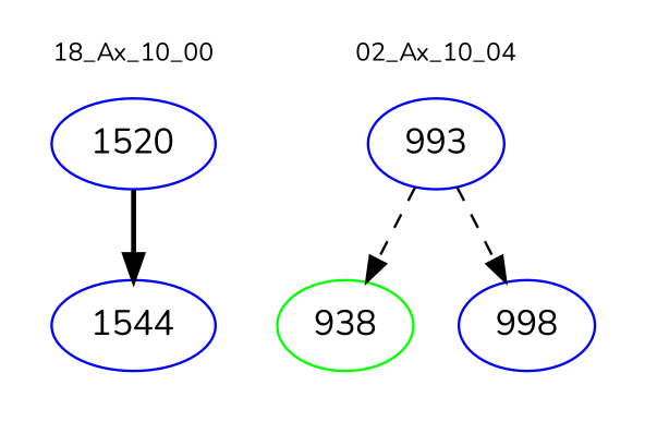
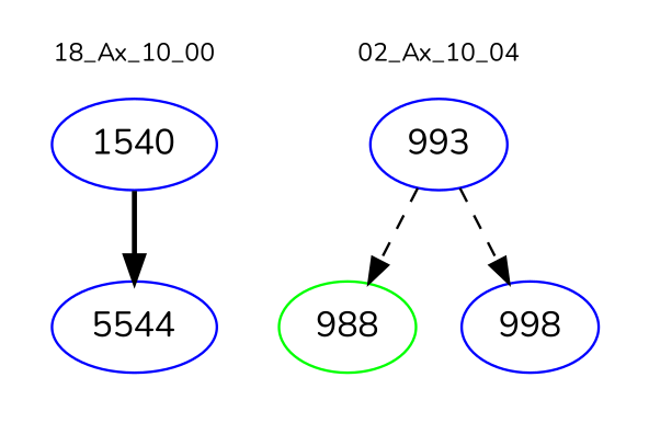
  digraph {
    fontname=Nunito
    node [color=blue fontname=Nunito]
    edge [color=black fontname=Nunito style=dashed]
-   n1 [label=1520]
-   n2 [label=1544]
+   n1 [label=1540]
+   n2 [label=5544]
    n3 [label=993]
-   n4 [color=green label=938]
+   n4 [color=green label=988]
    n5 [label=998]
    subgraph cluster_1 {
      color=white
      fontsize=10
      label="18_Ax_10_00"
      n1
      n2
    }
    subgraph cluster_2 {
      color=white
      fontsize=10
      label="02_Ax_10_04"
      n3
      n4
      n5
    }
    n1 -> n2 [style=bold]
    n3 -> n4
    n3 -> n5
  }
